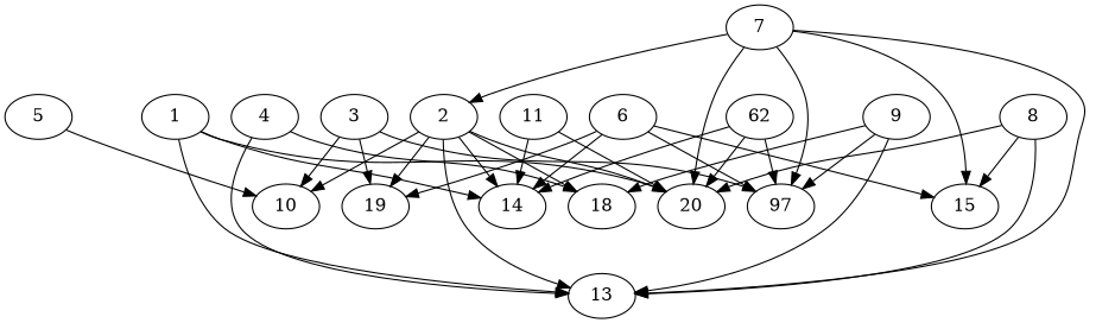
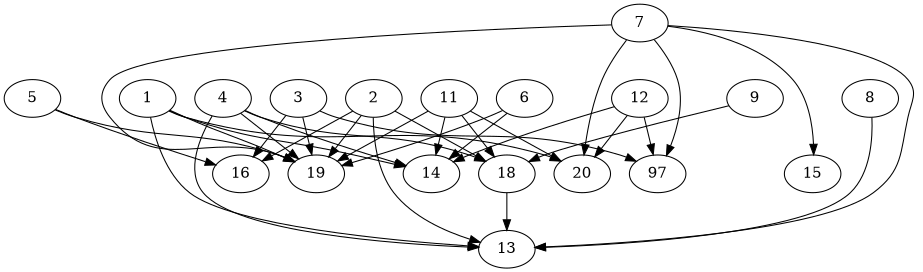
  digraph {
    node [alpha=0.15]
    1 [alpha=0.12 expect_size=47997952]
    13 [expect_size=9291776]
    14 [expect_size=19163136]
    19 [alpha=0.08 expect_size=11041792]
    20 [alpha=0.01 expect_size=16292864]
    2 [alpha=0.02 expect_size=30641152]
-   16 [alpha=0.01 expect_size=18438144 label=10]
+   16 [alpha=0.01 expect_size=18438144]
    18 [alpha=0.12 expect_size=52249600]
    3 [alpha=0.04 expect_size=50086912]
    n10 [alpha=0.06 expect_size=36741120 label=97]
    4 [expect_size=26890240]
    5 [alpha=0.04 expect_size=33926144]
    6 [alpha=0.08 expect_size=47392768]
    15 [alpha=0.02 expect_size=7852032]
    7 [alpha=0.07 expect_size=23891968]
    8 [alpha=0.03 expect_size=12670976]
    9 [alpha=0.02 expect_size=51945472]
    11 [alpha=0.19 expect_size=21878784]
-   12 [alpha=0.18 expect_size=50692096 label=62]
+   12 [alpha=0.18 expect_size=50692096]
    1 -> 13
    1 -> 14
+   1 -> 19
    1 -> 20
    2 -> 13
-   2 -> 14
+   4 -> 14
    2 -> 19
-   2 -> 20
    2 -> 16
    2 -> 18
    3 -> 19
    3 -> 16
    3 -> n10
    4 -> 13
+   4 -> 19
    4 -> 18
+   5 -> 19
    5 -> 16
    6 -> 14
    6 -> 19
-   6 -> n10
-   6 -> 15
    7 -> 13
-   7 -> 2
+   7 -> 19
    7 -> 20
    7 -> n10
    7 -> 15
    8 -> 13
-   8 -> 20
-   8 -> 15
-   9 -> 13
+   18 -> 13
    9 -> 18
-   9 -> n10
    11 -> 14
+   11 -> 19
    11 -> 20
+   11 -> 18
    12 -> 14
    12 -> 20
    12 -> n10
  }
